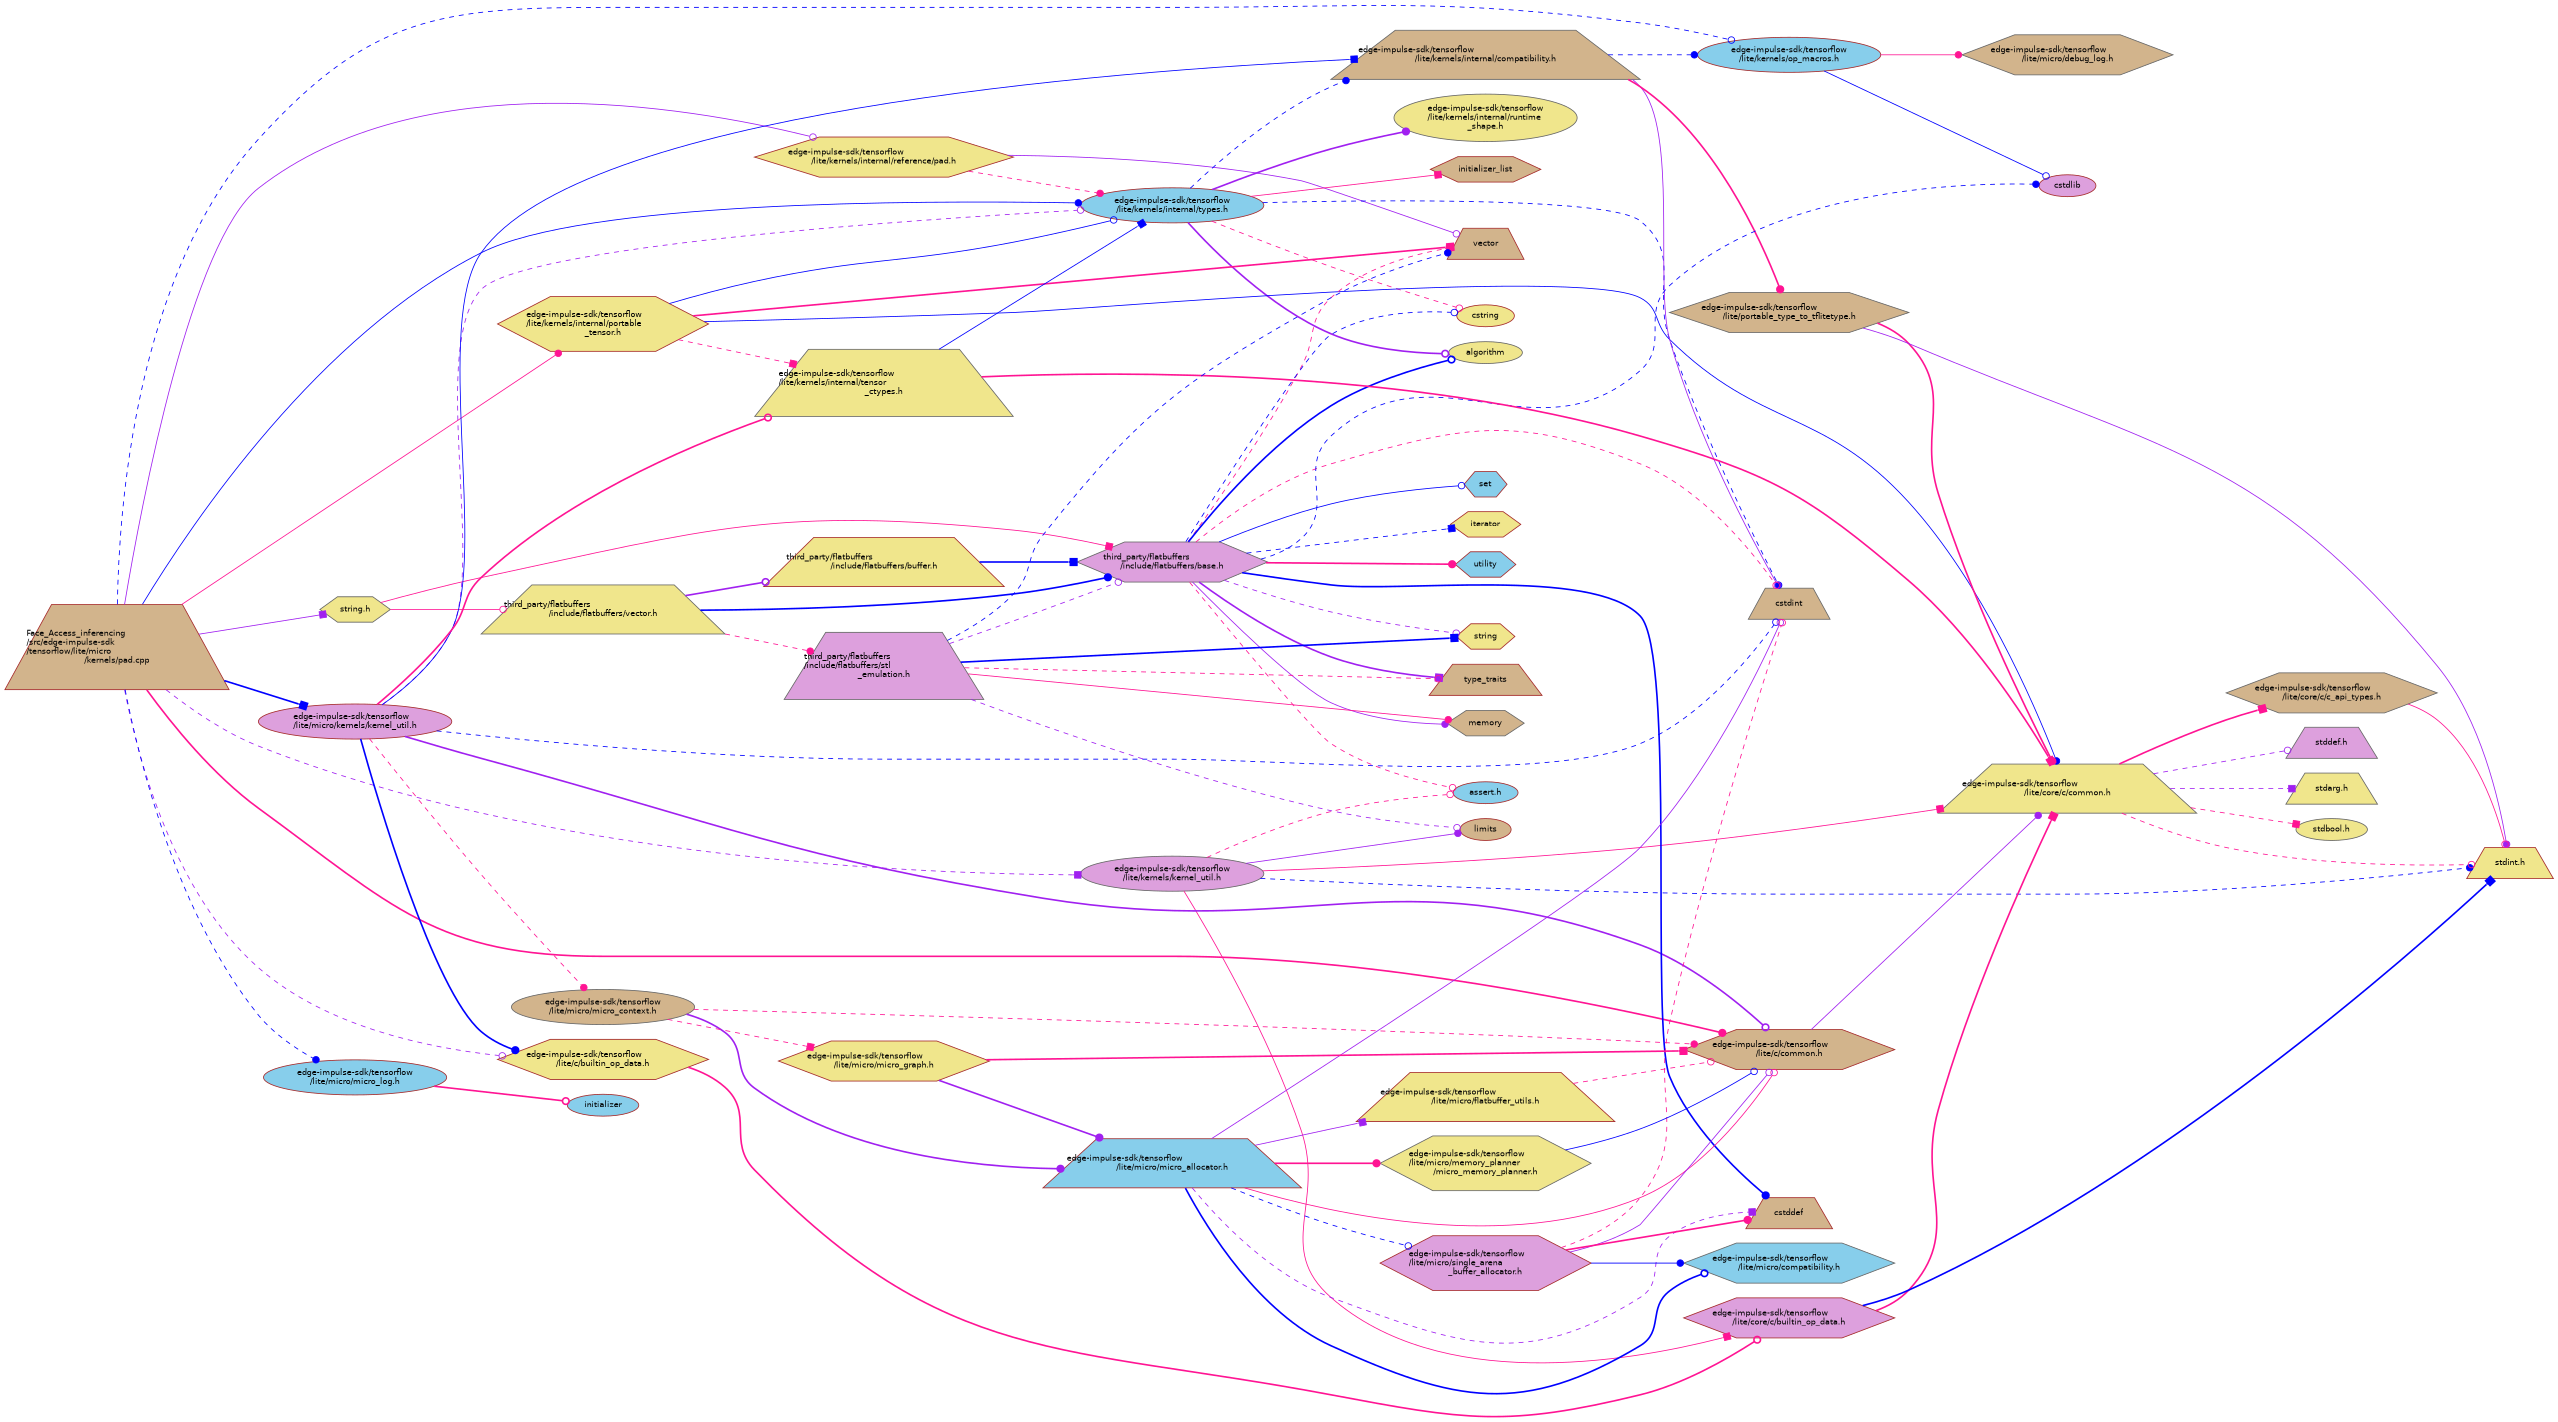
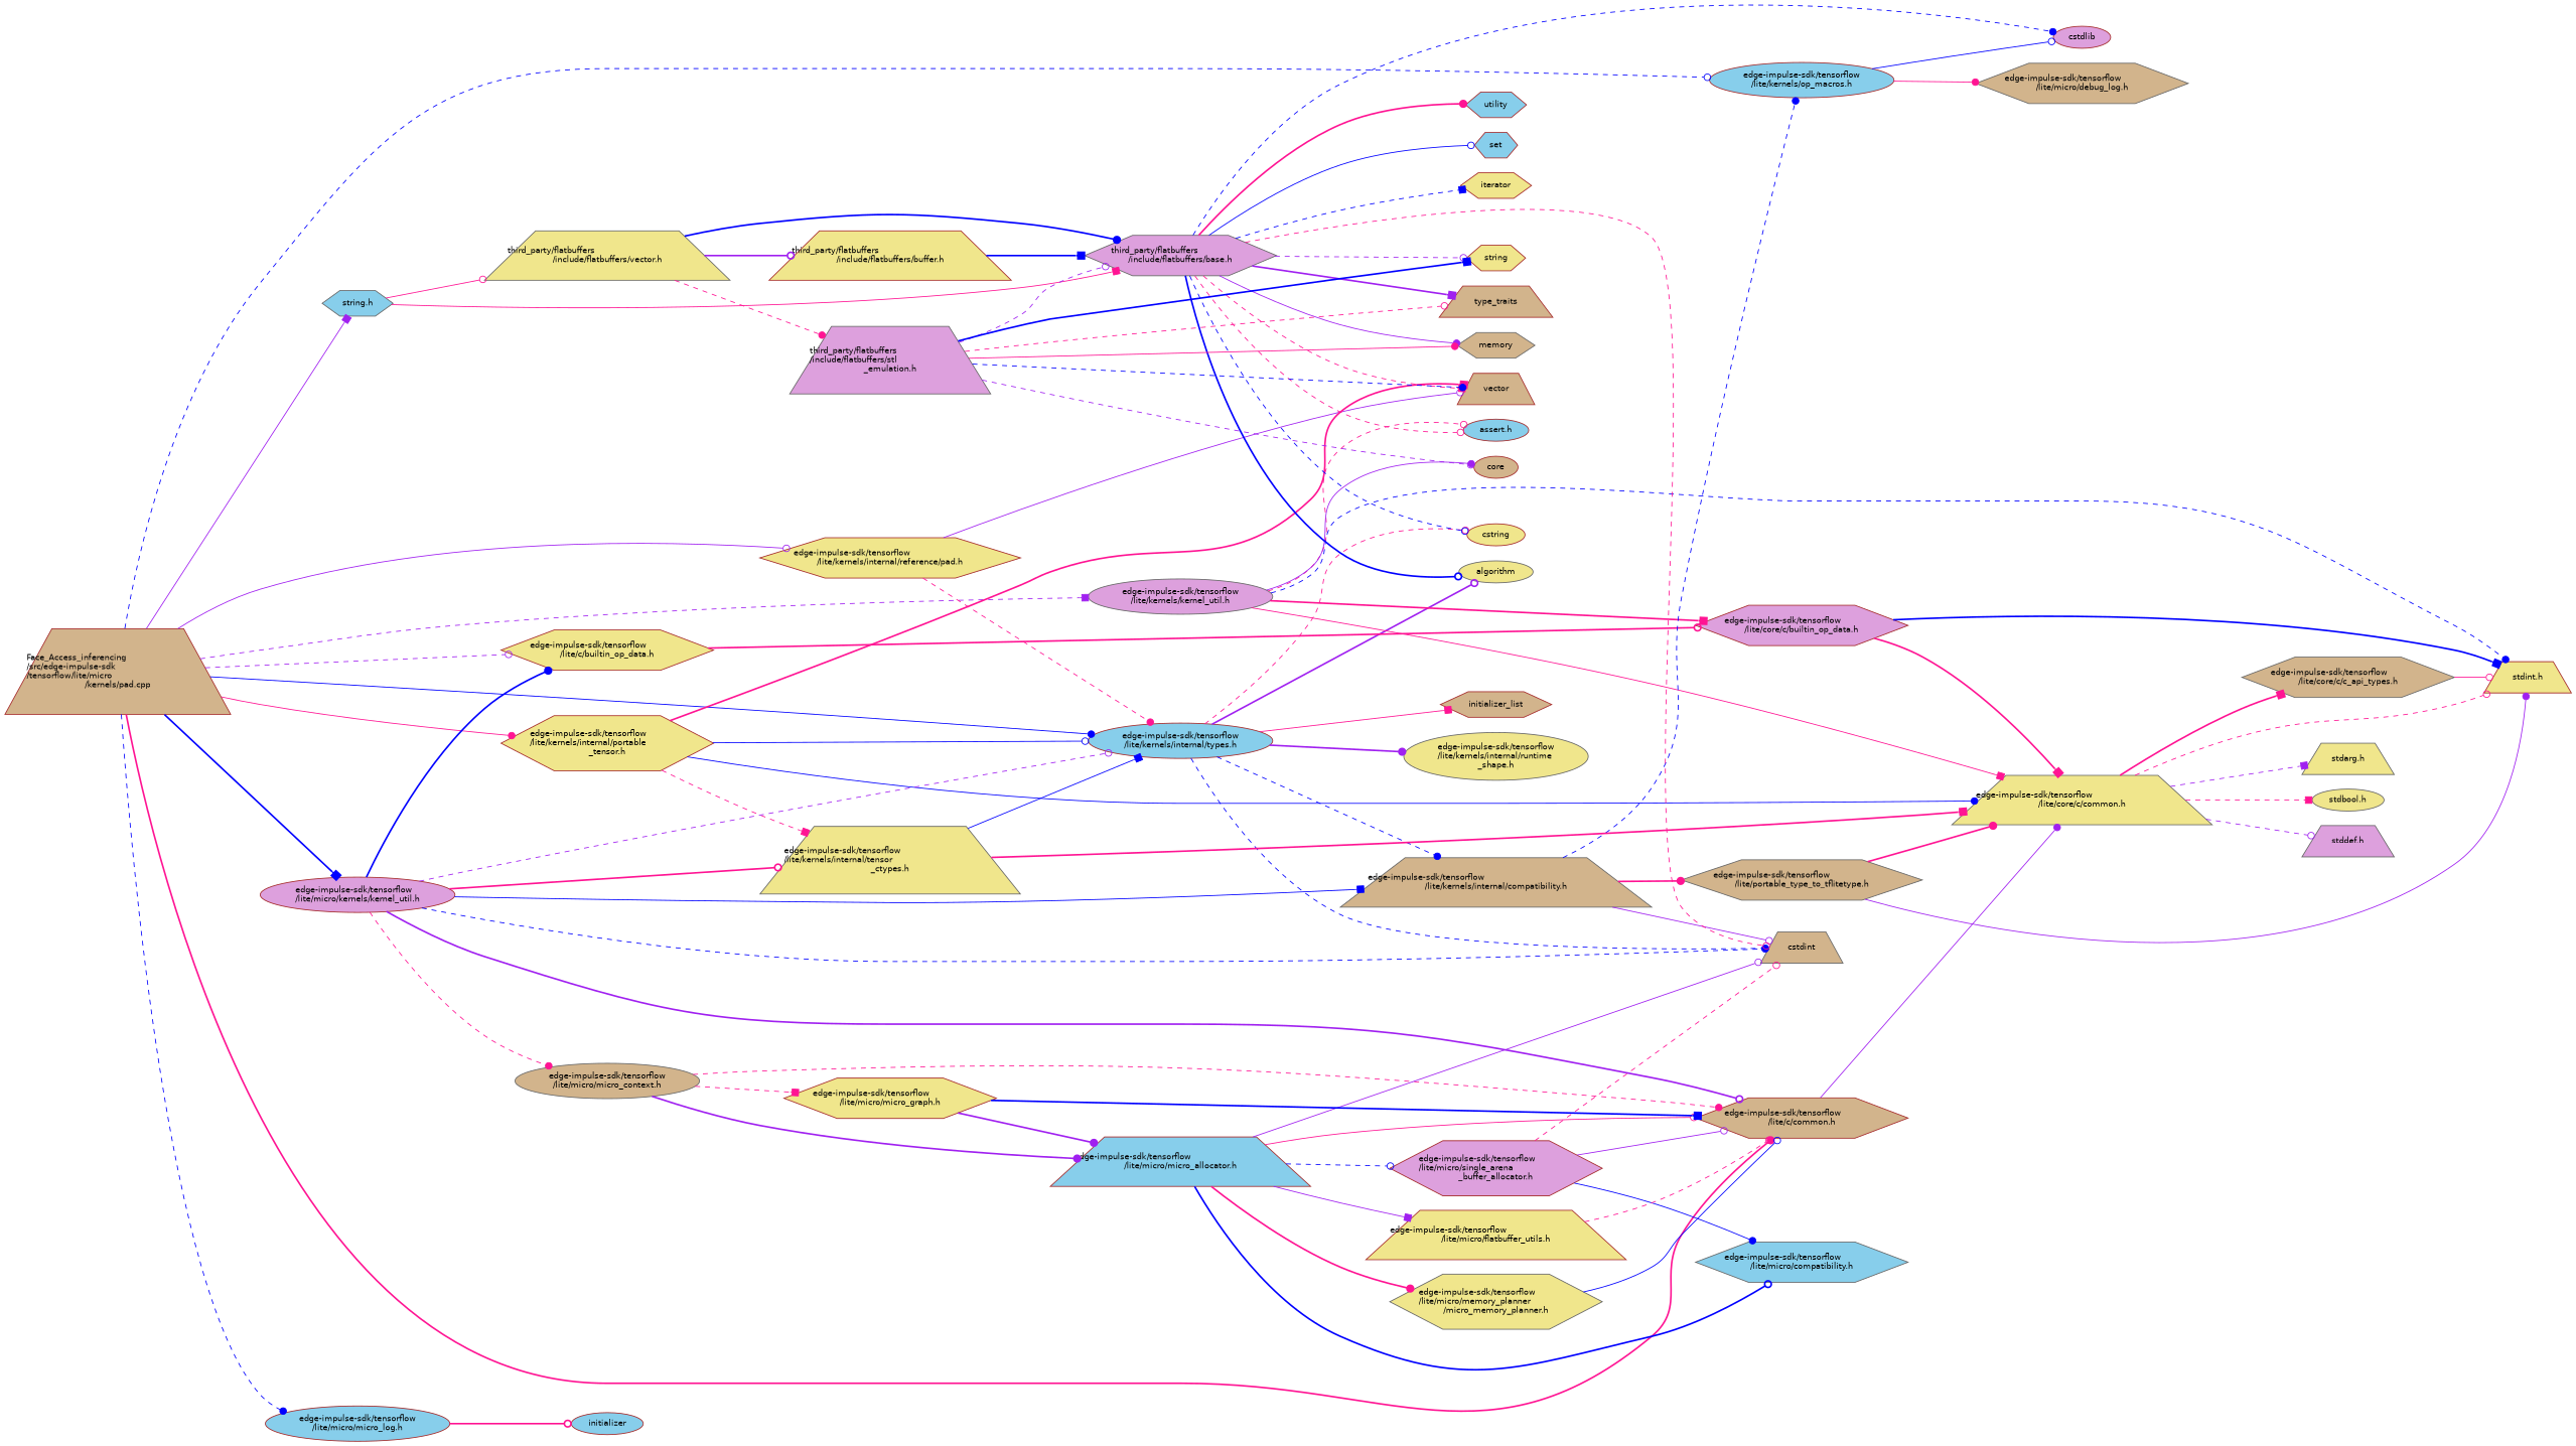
  digraph {
    fontname="DejaVu Sans"
    rankdir=LR
    node [color=brown fillcolor=khaki fontname="DejaVu Sans" fontsize=10 shape=hexagon style=filled]
    edge [arrowhead=odot color=deeppink fontname="DejaVu Sans" fontsize=10 labelfontname=Helvetica labelfontsize=10 style=dashed]
    n1 [fillcolor=tan fontcolor=black height=0.2 label="Face_Access_inferencing\l/src/edge-impulse-sdk\l/tensorflow/lite/micro\l/kernels/pad.cpp" shape=trapezium width=0.4]
    n2 [height=0.2 label="edge-impulse-sdk/tensorflow\l/lite/kernels/internal/reference/pad.h" width=0.4]
    n3 [fillcolor=skyblue height=0.2 label="edge-impulse-sdk/tensorflow\l/lite/kernels/internal/types.h" shape=ellipse width=0.4]
    n4 [fillcolor=skyblue height=0.2 label="edge-impulse-sdk/tensorflow\l/lite/kernels/op_macros.h" shape=ellipse width=0.4]
-   n5 [color=gray40 height=0.2 label="string.h" width=0.4]
+   n5 [color=gray40 fillcolor=skyblue height=0.2 label="string.h" width=0.4]
    n6 [height=0.2 label="edge-impulse-sdk/tensorflow\l/lite/c/builtin_op_data.h" width=0.4]
    n7 [fillcolor=tan height=0.2 label="edge-impulse-sdk/tensorflow\l/lite/c/common.h" width=0.4]
    n8 [height=0.2 label="edge-impulse-sdk/tensorflow\l/lite/kernels/internal/portable\l_tensor.h" width=0.4]
    n9 [color=gray40 fillcolor=plum height=0.2 label="edge-impulse-sdk/tensorflow\l/lite/kernels/kernel_util.h" shape=ellipse width=0.4]
    n10 [fillcolor=plum height=0.2 label="edge-impulse-sdk/tensorflow\l/lite/micro/kernels/kernel_util.h" shape=ellipse width=0.4]
    n11 [fillcolor=skyblue height=0.2 label="edge-impulse-sdk/tensorflow\l/lite/micro/micro_log.h" shape=ellipse width=0.4]
    n12 [fillcolor=tan height=0.2 label=vector shape=trapezium width=0.4]
    n13 [color=gray40 height=0.2 label=algorithm shape=ellipse width=0.4]
    n14 [color=gray40 fillcolor=tan height=0.2 label=cstdint shape=trapezium width=0.4]
    n15 [height=0.2 label=cstring shape=ellipse width=0.4]
    n16 [fillcolor=tan height=0.2 label=initializer_list width=0.4]
    n17 [color=gray40 fillcolor=tan height=0.2 label="edge-impulse-sdk/tensorflow\l/lite/kernels/internal/compatibility.h" shape=trapezium width=0.4]
    n18 [color=gray40 height=0.2 label="edge-impulse-sdk/tensorflow\l/lite/kernels/internal/runtime\l_shape.h" shape=ellipse width=0.4]
    n19 [color=gray40 fillcolor=tan height=0.2 label="edge-impulse-sdk/tensorflow\l/lite/micro/debug_log.h" width=0.4]
    n20 [fillcolor=plum height=0.2 label=cstdlib shape=ellipse width=0.4]
    n21 [color=gray40 fillcolor=plum height=0.2 label="third_party/flatbuffers\l/include/flatbuffers/base.h" width=0.4]
    n22 [color=gray40 height=0.2 label="third_party/flatbuffers\l/include/flatbuffers/vector.h" shape=trapezium width=0.4]
    n23 [fillcolor=plum height=0.2 label="edge-impulse-sdk/tensorflow\l/lite/core/c/builtin_op_data.h" width=0.4]
    n24 [color=gray40 height=0.2 label="edge-impulse-sdk/tensorflow\l/lite/core/c/common.h" shape=trapezium width=0.4]
    n25 [color=gray40 height=0.2 label="edge-impulse-sdk/tensorflow\l/lite/kernels/internal/tensor\l_ctypes.h" shape=trapezium width=0.4]
    n26 [height=0.2 label="stdint.h" shape=trapezium width=0.4]
    n27 [fillcolor=skyblue height=0.2 label="assert.h" shape=ellipse width=0.4]
-   n28 [fillcolor=tan height=0.2 label=limits shape=ellipse width=0.4]
+   n28 [fillcolor=tan height=0.2 label=core shape=ellipse width=0.4]
    n29 [color=gray40 fillcolor=tan height=0.2 label="edge-impulse-sdk/tensorflow\l/lite/micro/micro_context.h" shape=ellipse width=0.4]
    n30 [fillcolor=skyblue height=0.2 label=initializer shape=ellipse width=0.4]
    n31 [color=gray40 fillcolor=tan height=0.2 label="edge-impulse-sdk/tensorflow\l/lite/portable_type_to_tflitetype.h" width=0.4]
    n32 [color=gray40 height=0.2 label="stdarg.h" shape=trapezium width=0.4]
    n33 [color=gray40 height=0.2 label="stdbool.h" shape=ellipse width=0.4]
    n34 [color=gray40 fillcolor=plum height=0.2 label="stddef.h" shape=trapezium width=0.4]
    n35 [color=gray40 fillcolor=tan height=0.2 label="edge-impulse-sdk/tensorflow\l/lite/core/c/c_api_types.h" width=0.4]
-   n36 [fillcolor=tan height=0.2 label=cstddef shape=trapezium width=0.4]
    n37 [fillcolor=skyblue height=0.2 label=utility width=0.4]
    n38 [height=0.2 label=string width=0.4]
    n39 [fillcolor=tan height=0.2 label=type_traits shape=trapezium width=0.4]
    n40 [fillcolor=skyblue height=0.2 label=set width=0.4]
    n41 [height=0.2 label=iterator width=0.4]
    n42 [color=gray40 fillcolor=tan height=0.2 label=memory width=0.4]
    n43 [height=0.2 label="third_party/flatbuffers\l/include/flatbuffers/buffer.h" shape=trapezium width=0.4]
    n44 [color=gray40 fillcolor=plum height=0.2 label="third_party/flatbuffers\l/include/flatbuffers/stl\l_emulation.h" shape=trapezium width=0.4]
    n45 [fillcolor=skyblue height=0.2 label="edge-impulse-sdk/tensorflow\l/lite/micro/micro_allocator.h" shape=trapezium width=0.4]
    n46 [height=0.2 label="edge-impulse-sdk/tensorflow\l/lite/micro/micro_graph.h" width=0.4]
    n47 [fillcolor=plum height=0.2 label="edge-impulse-sdk/tensorflow\l/lite/micro/single_arena\l_buffer_allocator.h" width=0.4]
    n48 [color=gray40 fillcolor=skyblue height=0.2 label="edge-impulse-sdk/tensorflow\l/lite/micro/compatibility.h" width=0.4]
    n49 [height=0.2 label="edge-impulse-sdk/tensorflow\l/lite/micro/flatbuffer_utils.h" shape=trapezium width=0.4]
    n50 [color=gray40 height=0.2 label="edge-impulse-sdk/tensorflow\l/lite/micro/memory_planner\l/micro_memory_planner.h" width=0.4]
    n1 -> n2 [color=purple style=solid]
    n1 -> n3 [arrowhead=dot color=blue style=solid]
    n1 -> n4 [color=blue]
    n1 -> n5 [arrowhead=box color=purple style=solid]
    n1 -> n6 [color=purple]
    n1 -> n7 [arrowhead=dot style=bold]
    n1 -> n8 [arrowhead=dot style=solid]
    n1 -> n9 [arrowhead=box color=purple]
    n1 -> n10 [arrowhead=box color=blue style=bold]
    n1 -> n11 [arrowhead=dot color=blue]
    n2 -> n3 [arrowhead=dot]
    n2 -> n12 [color=purple style=solid]
    n3 -> n13 [color=purple style=bold]
    n3 -> n14 [arrowhead=dot color=blue]
    n3 -> n15
    n3 -> n16 [arrowhead=box style=solid]
    n3 -> n17 [arrowhead=dot color=blue]
    n3 -> n18 [arrowhead=dot color=purple style=bold]
    n4 -> n19 [arrowhead=dot style=solid]
    n4 -> n20 [color=blue style=solid]
    n5 -> n21 [arrowhead=box style=solid]
    n5 -> n22 [style=solid]
    n6 -> n23 [style=bold]
    n7 -> n24 [arrowhead=dot color=purple style=solid]
    n8 -> n3 [color=blue style=solid]
    n8 -> n12 [arrowhead=box style=bold]
    n8 -> n24 [arrowhead=dot color=blue style=solid]
    n8 -> n25 [arrowhead=box]
-   n9 -> n23 [arrowhead=box style=solid]
+   n9 -> n23 [arrowhead=box style=bold]
    n9 -> n24 [arrowhead=box style=solid]
    n9 -> n26 [arrowhead=dot color=blue]
    n9 -> n27
    n9 -> n28 [arrowhead=dot color=purple style=solid]
    n10 -> n3 [color=purple]
    n10 -> n6 [arrowhead=dot color=blue style=bold]
    n10 -> n7 [color=purple style=bold]
    n10 -> n14 [color=blue]
    n10 -> n17 [arrowhead=box color=blue style=solid]
    n10 -> n25 [style=bold]
    n10 -> n29 [arrowhead=dot]
    n11 -> n30 [style=bold]
    n17 -> n4 [arrowhead=dot color=blue]
    n17 -> n14 [color=purple style=solid]
    n17 -> n31 [arrowhead=dot style=bold]
    n21 -> n12 [arrowhead=box]
    n21 -> n13 [color=blue style=bold]
    n21 -> n14
    n21 -> n15 [color=blue]
    n21 -> n20 [arrowhead=dot color=blue]
    n21 -> n27
-   n21 -> n36 [arrowhead=dot color=blue style=bold]
    n21 -> n37 [arrowhead=dot style=bold]
    n21 -> n38 [color=purple]
    n21 -> n39 [arrowhead=box color=purple style=bold]
    n21 -> n40 [color=blue style=solid]
    n21 -> n41 [arrowhead=box color=blue]
    n21 -> n42 [arrowhead=dot color=purple style=solid]
    n22 -> n21 [arrowhead=dot color=blue style=bold]
    n22 -> n43 [color=purple style=bold]
    n22 -> n44 [arrowhead=dot]
    n23 -> n24 [arrowhead=box style=bold]
    n23 -> n26 [arrowhead=box color=blue style=bold]
    n24 -> n26
    n24 -> n32 [arrowhead=box color=purple]
    n24 -> n33 [arrowhead=box]
    n24 -> n34 [color=purple]
    n24 -> n35 [arrowhead=box style=bold]
    n25 -> n3 [arrowhead=box color=blue style=solid]
    n25 -> n24 [arrowhead=box style=bold]
    n29 -> n7 [arrowhead=dot]
    n29 -> n45 [arrowhead=dot color=purple style=bold]
    n29 -> n46 [arrowhead=box]
    n31 -> n24 [arrowhead=dot style=bold]
    n31 -> n26 [arrowhead=dot color=purple style=solid]
    n35 -> n26 [style=solid]
    n43 -> n21 [arrowhead=box color=blue style=bold]
    n44 -> n12 [arrowhead=dot color=blue]
    n44 -> n21 [color=purple]
    n44 -> n28 [color=purple]
    n44 -> n38 [arrowhead=box color=blue style=bold]
    n44 -> n39
    n44 -> n42 [arrowhead=dot style=solid]
    n45 -> n7 [style=solid]
    n45 -> n14 [color=purple style=solid]
-   n45 -> n36 [arrowhead=box color=purple]
    n45 -> n47 [color=blue]
    n45 -> n48 [color=blue style=bold]
    n45 -> n49 [arrowhead=box color=purple style=solid]
    n45 -> n50 [arrowhead=dot style=bold]
-   n46 -> n7 [arrowhead=box style=bold]
+   n46 -> n7 [arrowhead=box color=blue style=bold]
    n46 -> n45 [arrowhead=dot color=purple style=bold]
    n47 -> n7 [color=purple style=solid]
    n47 -> n14
-   n47 -> n36 [arrowhead=dot style=bold]
    n47 -> n48 [arrowhead=dot color=blue style=solid]
    n49 -> n7
    n50 -> n7 [color=blue style=solid]
  }
